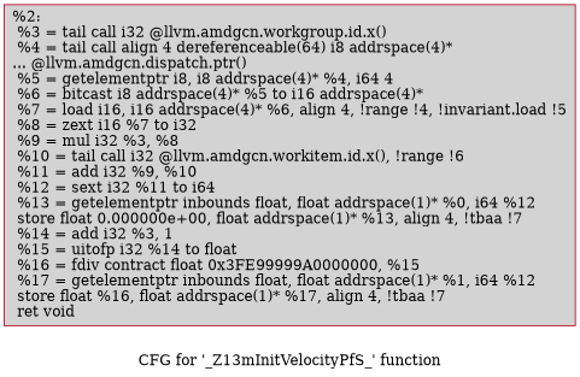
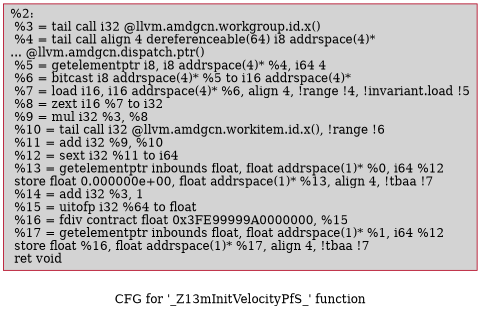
  digraph {
    label="CFG for '_Z13mInitVelocityPfS_' function"
    rankdir=LR
-   n1 [color="#b70d28ff" fillcolor=lightgrey label="{%2:\l  %3 = tail call i32 @llvm.amdgcn.workgroup.id.x()\l  %4 = tail call align 4 dereferenceable(64) i8 addrspace(4)*\l... @llvm.amdgcn.dispatch.ptr()\l  %5 = getelementptr i8, i8 addrspace(4)* %4, i64 4\l  %6 = bitcast i8 addrspace(4)* %5 to i16 addrspace(4)*\l  %7 = load i16, i16 addrspace(4)* %6, align 4, !range !4, !invariant.load !5\l  %8 = zext i16 %7 to i32\l  %9 = mul i32 %3, %8\l  %10 = tail call i32 @llvm.amdgcn.workitem.id.x(), !range !6\l  %11 = add i32 %9, %10\l  %12 = sext i32 %11 to i64\l  %13 = getelementptr inbounds float, float addrspace(1)* %0, i64 %12\l  store float 0.000000e+00, float addrspace(1)* %13, align 4, !tbaa !7\l  %14 = add i32 %3, 1\l  %15 = uitofp i32 %14 to float\l  %16 = fdiv contract float 0x3FE99999A0000000, %15\l  %17 = getelementptr inbounds float, float addrspace(1)* %1, i64 %12\l  store float %16, float addrspace(1)* %17, align 4, !tbaa !7\l  ret void\l}" shape=record style=filled]
+   n1 [color="#b70d28ff" fillcolor=lightgrey label="{%2:\l  %3 = tail call i32 @llvm.amdgcn.workgroup.id.x()\l  %4 = tail call align 4 dereferenceable(64) i8 addrspace(4)*\l... @llvm.amdgcn.dispatch.ptr()\l  %5 = getelementptr i8, i8 addrspace(4)* %4, i64 4\l  %6 = bitcast i8 addrspace(4)* %5 to i16 addrspace(4)*\l  %7 = load i16, i16 addrspace(4)* %6, align 4, !range !4, !invariant.load !5\l  %8 = zext i16 %7 to i32\l  %9 = mul i32 %3, %8\l  %10 = tail call i32 @llvm.amdgcn.workitem.id.x(), !range !6\l  %11 = add i32 %9, %10\l  %12 = sext i32 %11 to i64\l  %13 = getelementptr inbounds float, float addrspace(1)* %0, i64 %12\l  store float 0.000000e+00, float addrspace(1)* %13, align 4, !tbaa !7\l  %14 = add i32 %3, 1\l  %15 = uitofp i32 %64 to float\l  %16 = fdiv contract float 0x3FE99999A0000000, %15\l  %17 = getelementptr inbounds float, float addrspace(1)* %1, i64 %12\l  store float %16, float addrspace(1)* %17, align 4, !tbaa !7\l  ret void\l}" shape=record style=filled]
  }
